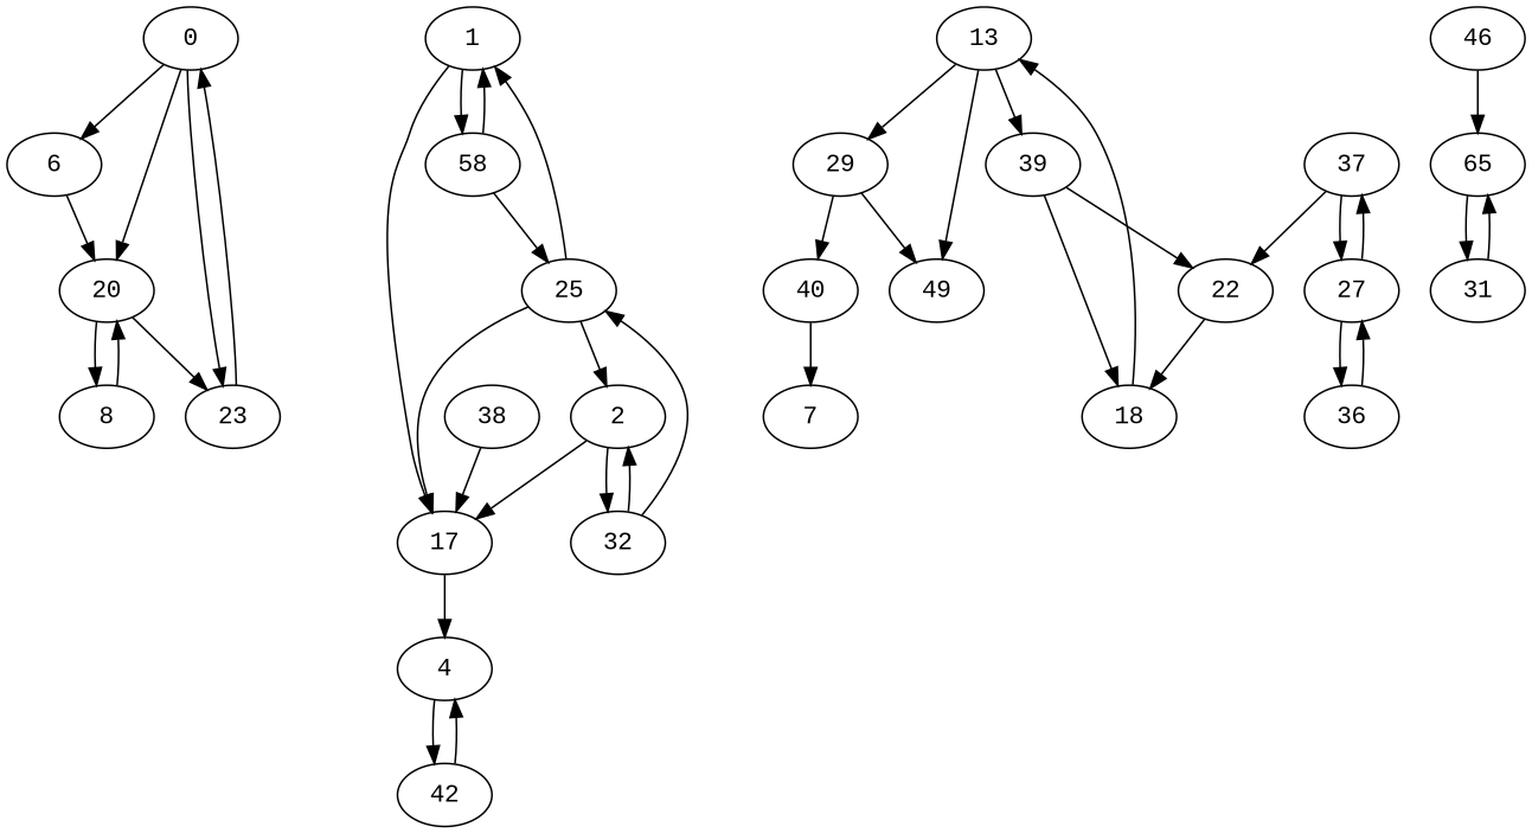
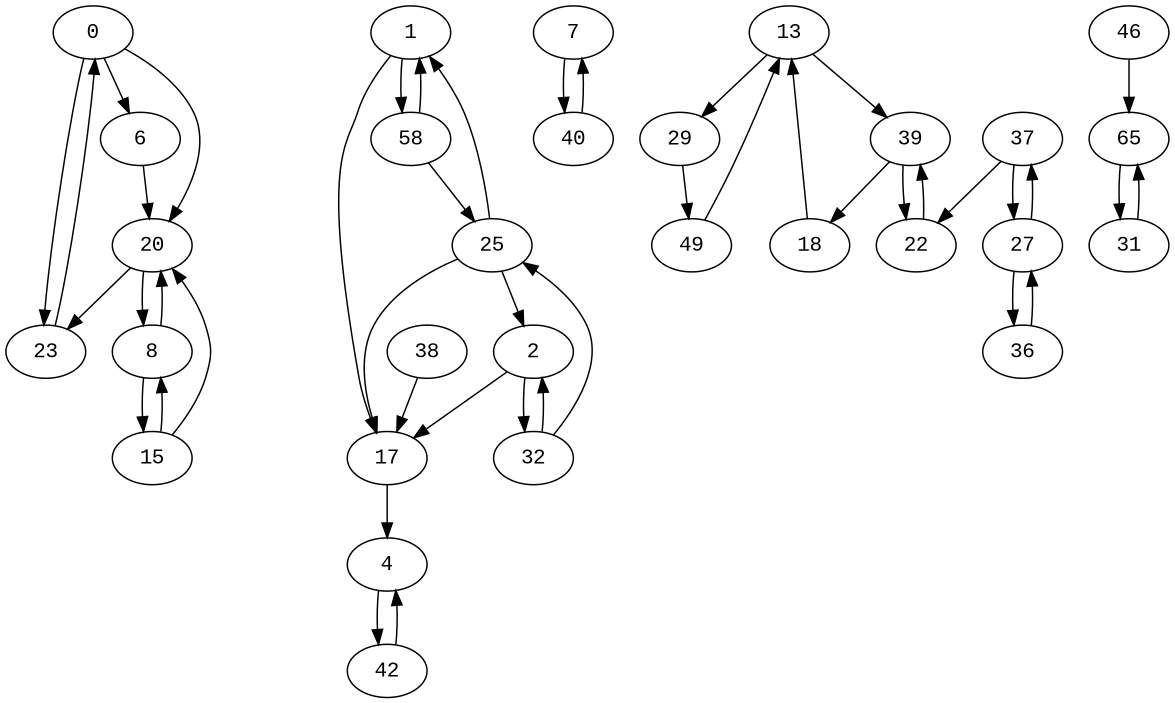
  digraph {
    fontname="Liberation Mono"
    node [fontname="Liberation Mono"]
    edge [fontname="Liberation Mono"]
    0
    6
    20
    23
    8
+   15
    1
    17
    n9 [label=58]
    4
    25
    42
    2
    32
    38
    7
    40
    13
    29
    39
    49
    18
    22
    27
    36
    37
    n27 [label=65]
    31
    46
    0 -> 6
    0 -> 20
    0 -> 23
    6 -> 20
    20 -> 23
    20 -> 8
    23 -> 0
    8 -> 20
+   8 -> 15
+   15 -> 20
+   15 -> 8
    1 -> 17
    1 -> n9
    17 -> 4
    n9 -> 1
    n9 -> 25
    4 -> 42
    25 -> 1
    25 -> 17
    25 -> 2
    42 -> 4
    2 -> 17
    2 -> 32
    32 -> 25
    32 -> 2
    38 -> 17
-   29 -> 40
+   7 -> 40
    40 -> 7
    13 -> 29
    13 -> 39
    29 -> 49
    39 -> 18
    39 -> 22
-   13 -> 49
+   49 -> 13
    18 -> 13
-   22 -> 18
+   22 -> 39
    27 -> 36
    27 -> 37
    36 -> 27
    37 -> 22
    37 -> 27
    n27 -> 31
    31 -> n27
    46 -> n27
  }
